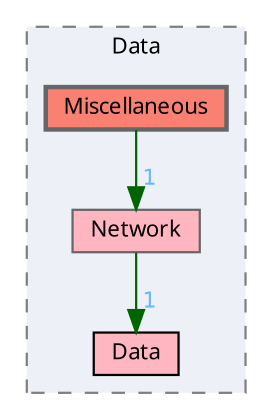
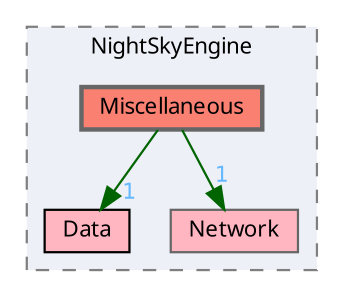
  digraph {
    compound=true
    fontname="Noto Sans"
    node [color=gray40 fillcolor=lightpink fontname="Noto Sans" fontsize=10 shape=box style=filled]
    edge [color=darkgreen fontcolor=steelblue1 fontname="Noto Sans" fontsize=10 headlabel=1 labeldistance=1.5 labelfontname=Helvetica labelfontsize=10 style=solid]
    n1 [color=black height=0.2 label=Data width=0.4]
    n2 [height=0.2 label=Network width=0.4]
    n3 [fillcolor=salmon height=0.2 label=Miscellaneous style="filled,bold" width=0.4]
    subgraph cluster_1 {
      bgcolor="#edf0f7"
      fontsize=10
-     label=Data
+     label=NightSkyEngine
      pencolor=grey50
      style="filled,dashed"
      n1
      n2
      n3
    }
-   n2 -> n1
+   n3 -> n1
    n3 -> n2
  }
